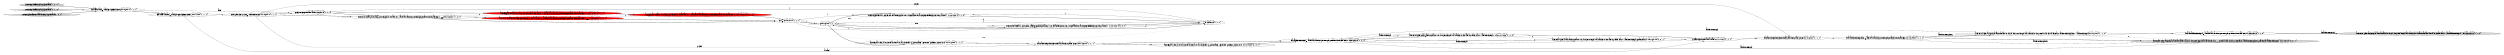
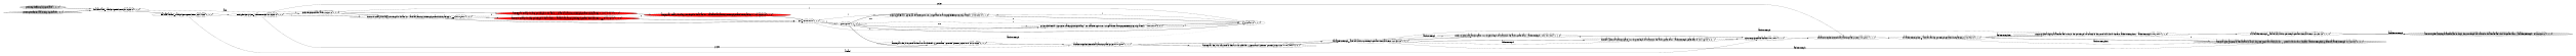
  digraph {
    rankdir=LR
    node [fillcolor=white shape=ellipse style=filled]
    edge [style=bold]
    n1 [fillcolor=red label="assertEquals(\"Initially the rolling queue length for the alt label is 0.\",0f,altLabel.loadStatistics.queueLength.getLatest(TimeScale.SEC10),0.0)@@@8@@@['0', '1', '0']"]
    n2 [label="int i = 0@@@7@@@['1', '1', '1']"]
    n3 [label="i < 3@@@8@@@['1', '1', '1']" shape=diamond]
    n4 [label="project.scheduleBuild(0,CAUSE,new ParametersAction(new StringParameterValue(PARAMETER_NAME,String.valueOf(i))))@@@12@@@['1', '1', '0']"]
    n5 [label="project.scheduleBuild(0,CAUSE,new LabelAssignmentActionImpl(),new ParametersAction(new StringParameterValue(PARAMETER_NAME,String.valueOf(i))))@@@10@@@['0', '0', '1']"]
    n6 [label="i++@@@9@@@['1', '1', '1']"]
    n7 [label="assertEquals(\"The job is queued as often as it was scheduled.\",3,j.getInstance().getQueue().getItems(project).size())@@@12@@@['1', '1', '1']"]
    n8 [label="maintainQueueAndForceRunOfLoadStatisticsUpdater(project)@@@18@@@['1', '1', '1']"]
    n9 [label="float labelQueueLengthNew = label.loadStatistics.queueLength.getLatest(TimeScale.SEC10)@@@19@@@['1', '1', '1']"]
    n10 [fillcolor=lightgray label="assertThat(\"After assigning an alternate label to the job, the queue length load statistic for the \" + \"queued builds should not decrease.\",labelQueueLengthNew,greaterThan(labelQueueLength))@@@20@@@['0', '0', '1']"]
    n11 [label="assertTrue(\"After assigning an alternate label to the job, the queue length load statistic for the queued builds should decrease.\",labelQueueLengthNew < labelQueueLength)@@@21@@@['1', '1', '0']"]
    n12 [label="float labelQueueLength = label.loadStatistics.queueLength.getLatest(TimeScale.SEC10)@@@15@@@['1', '1', '1']"]
    n13 [label="assertThat(\"After LoadStatisticsUpdater runs, the queue length load statistic for the label is greater than 0.\",labelQueueLength,greaterThan(0f))@@@16@@@['0', '0', '1']"]
    n14 [label="assertTrue(\"After LoadStatisticsUpdater runs, the queue length load statistic for the label is greater than 0.\",labelQueueLength > 0f)@@@17@@@['1', '1', '0']"]
    n15 [label="project.setAssignedLabel(altLabel)@@@17@@@['1', '1', '1']"]
    n16 [label="float altLabelQueueLength = altLabel.loadStatistics.queueLength.getLatest(TimeScale.SEC10)@@@22@@@['1', '1', '0']"]
    n17 [label="maintainQueueAndForceRunOfLoadStatisticsUpdater(project)@@@13@@@['1', '1', '1']"]
    n18 [label="assertEquals(\"The job is still queued as often as it was scheduled.\",3,j.getInstance().getQueue().getItems(project).size())@@@14@@@['0', '0', '1']"]
    n19 [fillcolor=lightgray label="assertTrue(\"After assigning an alternate label to the job, the queue length load statistic for the alternate label should be greater than 0.\",altLabelQueueLength > 0f)@@@23@@@['1', '1', '0']"]
    n20 [fillcolor=lightgray label="queueLengthReflectsJobsAssignedLabel['1', '0', '0']"]
    n21 [label="final Label label = Label.get(LABEL_STRING)@@@3@@@['1', '1', '1']"]
    n22 [label="project.setAssignedLabel(label)@@@6@@@['1', '1', '0']"]
    n23 [label="final Label altLabel = Label.get(ALT_LABEL_STRING)@@@4@@@['1', '1', '1']"]
    n24 [label="assertTrue(\"Initially the rolling queue length for the label is 0.\",label.loadStatistics.queueLength.getLatest(TimeScale.SEC10) == 0f)@@@6@@@['1', '0', '1']"]
    n25 [fillcolor=red label="assertTrue(\"Initially the rolling queue length for the alt label is 0.\",altLabel.loadStatistics.queueLength.getLatest(TimeScale.SEC10) == 0f)@@@8@@@['1', '0', '0']"]
    n26 [fillcolor=red label="assertEquals(\"Initially the rolling queue length for the label is 0.\",0f,label.loadStatistics.queueLength.getLatest(TimeScale.SEC10),0.0)@@@7@@@['0', '1', '0']"]
    n27 [label="FreeStyleProject project = createTestProject()@@@5@@@['1', '1', '1']"]
-   n28 [fillcolor=lightgray label="queueLengthReflectsJobsAssignedLabel['0', '1', '0']" shape=diamond]
    n29 [fillcolor=lightgray label="queueLengthReflectsBuildableItemsAssignedLabel['0', '0', '1']" shape=diamond]
    n1 -> n2
    n2 -> n3
    n2 -> n3 [label=i style=solid]
    n2 -> n4 [label=i style=solid]
    n2 -> n5 [label=i style=solid]
    n3 -> n4
    n3 -> n4 [label=true style=dotted]
    n3 -> n5 [label=true style=dotted]
    n3 -> n5
-   n3 -> n6 [label=true style=dotted]
+   n3 -> n6 [label=labelQueueLength style=dotted]
    n3 -> n7
    n4 -> n5 [label=0 style=dashed]
    n4 -> n6
    n5 -> n6
    n6 -> n3 [label=i style=solid]
    n6 -> n3
    n6 -> n4 [label=i style=solid]
    n6 -> n5 [label=i style=solid]
    n7 -> n17
    n8 -> n9
    n9 -> n10
    n9 -> n10 [label=labelQueueLengthNew style=solid]
    n9 -> n11
    n9 -> n11 [label=labelQueueLengthNew style=solid]
    n11 -> n10 [label=0 style=dashed]
    n11 -> n16
    n12 -> n10 [label=labelQueueLength style=solid]
    n12 -> n11 [label=labelQueueLength style=solid]
    n12 -> n13 [label=labelQueueLength style=solid]
    n12 -> n13
    n12 -> n14 [label=labelQueueLength style=solid]
    n12 -> n14
    n13 -> n15
    n14 -> n13 [label=0 style=dashed]
    n14 -> n15
    n15 -> n8
    n16 -> n19 [label=altLabelQueueLength style=solid]
    n16 -> n19
    n17 -> n12
    n17 -> n18
    n18 -> n12
    n20 -> n21
    n21 -> n22 [label=label style=solid]
    n21 -> n23
    n22 -> n6 [label=i style=solid]
    n22 -> n24
    n22 -> n26
    n23 -> n15 [label=altLabel style=solid]
    n23 -> n27
    n24 -> n2
    n24 -> n25
    n24 -> n26 [label=0 style=dashed]
    n25 -> n1 [label=0 style=dashed]
    n25 -> n2
    n26 -> n1
    n27 -> n8 [label=project style=solid]
    n27 -> n17 [label=project style=solid]
    n27 -> n22
    n27 -> n24
-   n28 -> n21
    n29 -> n21
  }
